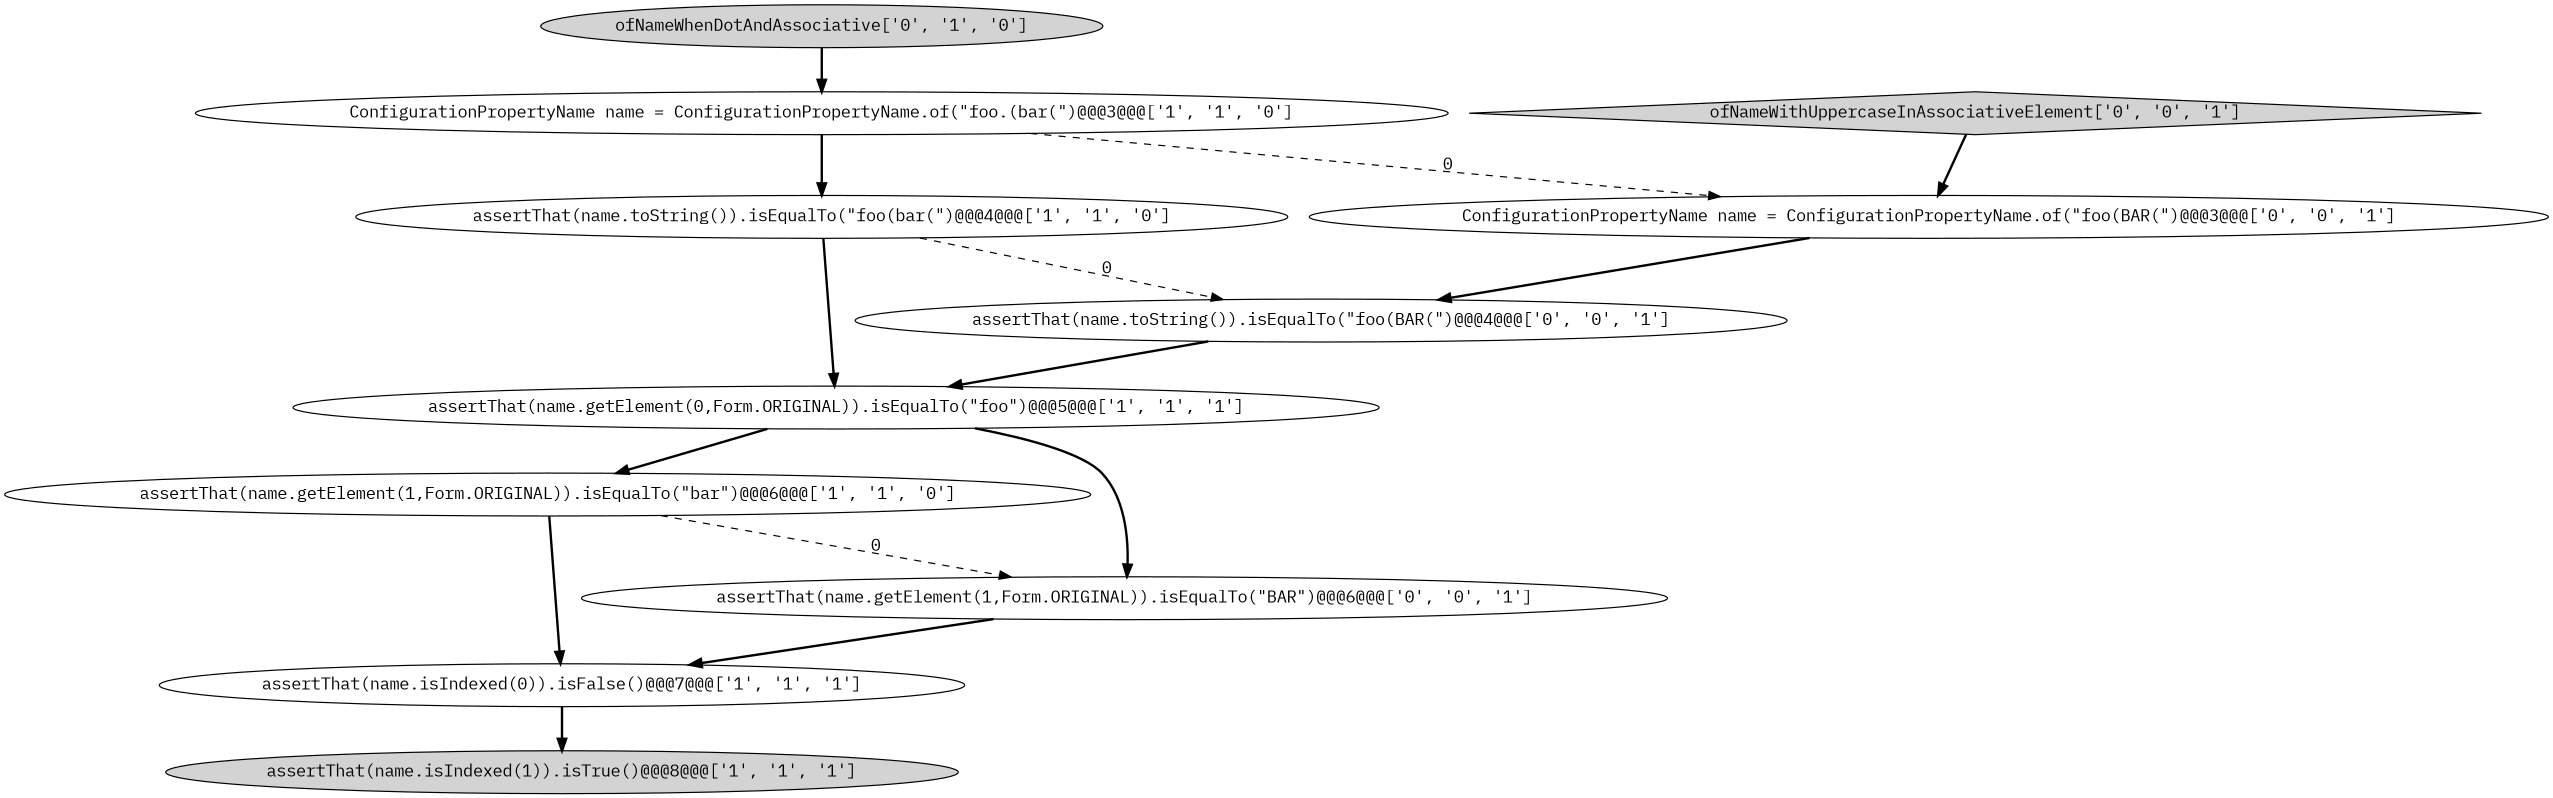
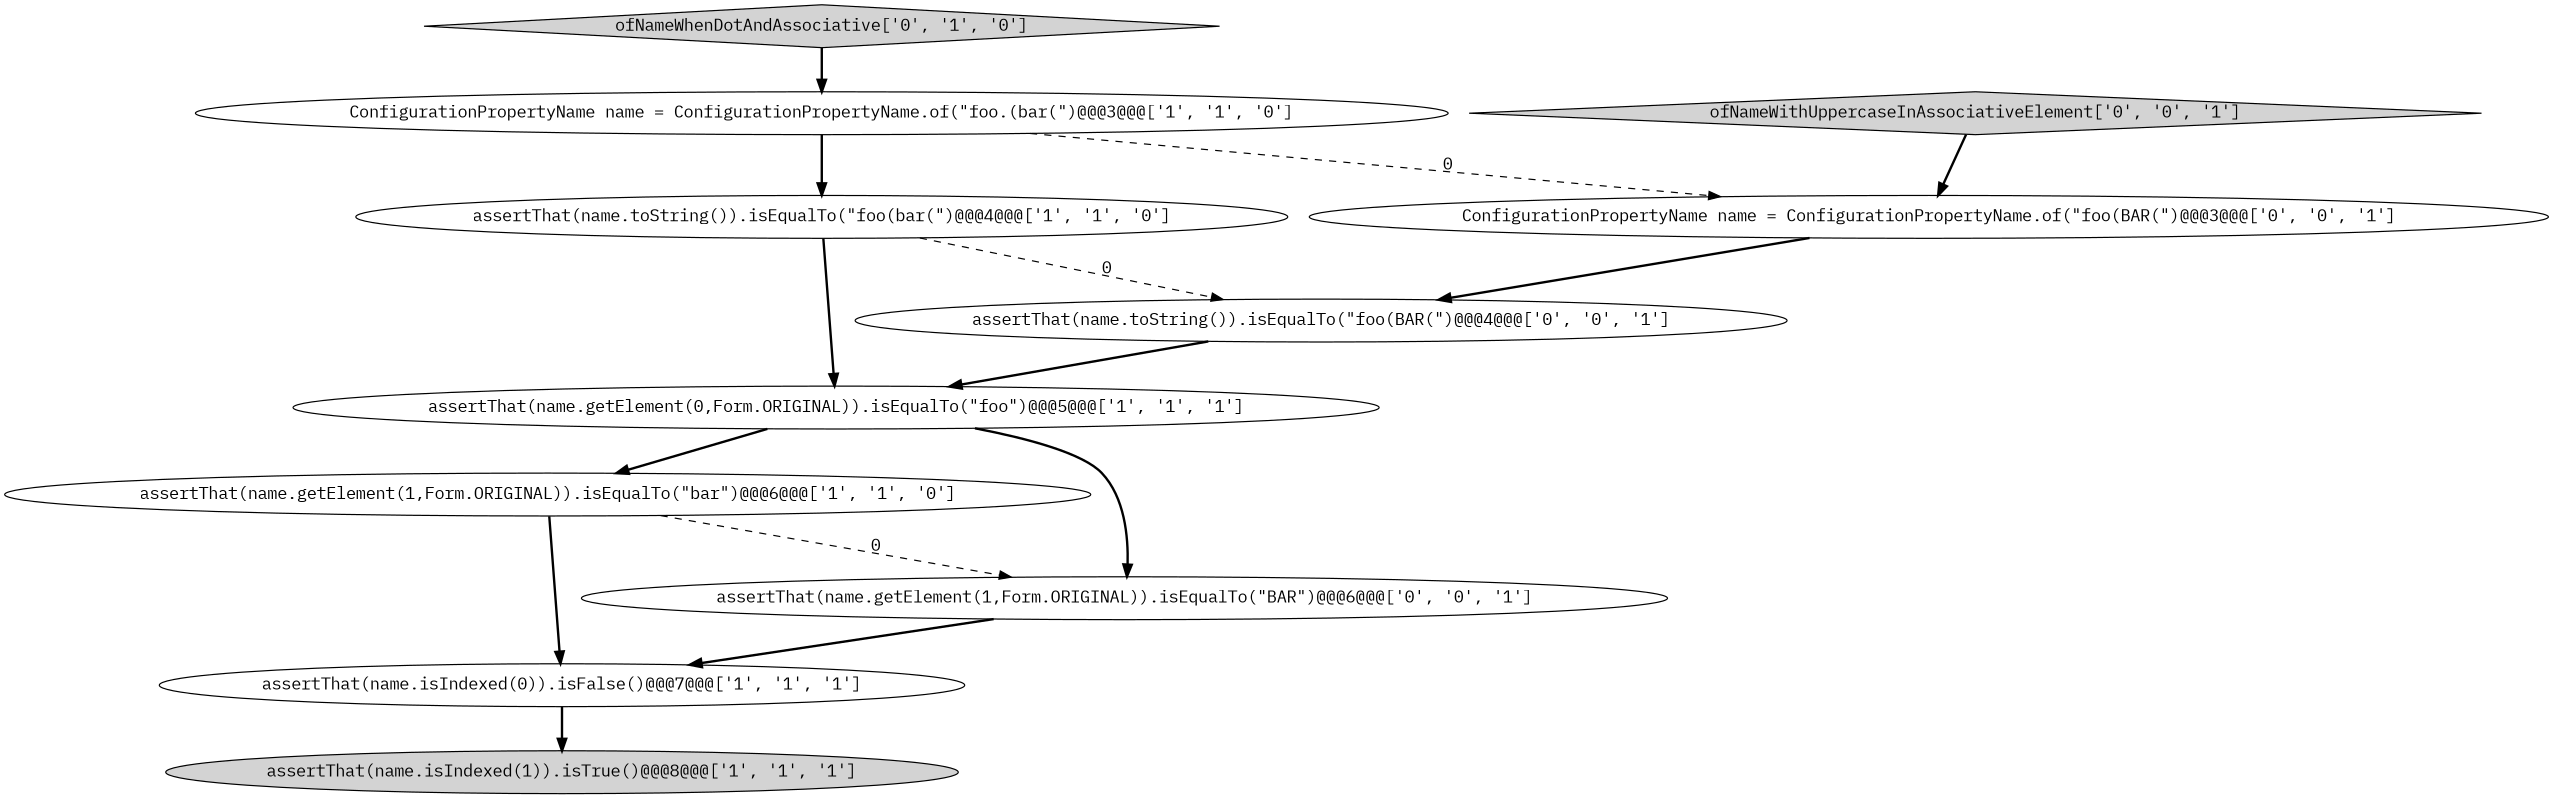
  digraph {
    fontname="IBM Plex Mono"
    node [fillcolor=white fontname="IBM Plex Mono" shape=ellipse style=filled]
    edge [fontname="IBM Plex Mono" style=bold]
    n1 [label="assertThat(name.isIndexed(0)).isFalse()@@@7@@@['1', '1', '1']"]
    n2 [fillcolor=lightgray label="assertThat(name.isIndexed(1)).isTrue()@@@8@@@['1', '1', '1']"]
    n3 [label="ConfigurationPropertyName name = ConfigurationPropertyName.of(\"foo.(bar(\")@@@3@@@['1', '1', '0']"]
    n4 [label="ConfigurationPropertyName name = ConfigurationPropertyName.of(\"foo(BAR(\")@@@3@@@['0', '0', '1']"]
    n5 [label="assertThat(name.toString()).isEqualTo(\"foo(bar(\")@@@4@@@['1', '1', '0']"]
    n6 [label="assertThat(name.toString()).isEqualTo(\"foo(BAR(\")@@@4@@@['0', '0', '1']"]
    n7 [label="assertThat(name.getElement(0,Form.ORIGINAL)).isEqualTo(\"foo\")@@@5@@@['1', '1', '1']"]
    n8 [label="assertThat(name.getElement(1,Form.ORIGINAL)).isEqualTo(\"bar\")@@@6@@@['1', '1', '0']"]
    n9 [label="assertThat(name.getElement(1,Form.ORIGINAL)).isEqualTo(\"BAR\")@@@6@@@['0', '0', '1']"]
    n10 [fillcolor=lightgray label="ofNameWithUppercaseInAssociativeElement['0', '0', '1']" shape=diamond]
-   n11 [fillcolor=lightgray label="ofNameWhenDotAndAssociative['0', '1', '0']"]
+   n11 [fillcolor=lightgray label="ofNameWhenDotAndAssociative['0', '1', '0']" shape=diamond]
    n1 -> n2
    n3 -> n4 [label=0 style=dashed]
    n3 -> n5
    n4 -> n6
    n5 -> n6 [label=0 style=dashed]
    n5 -> n7
    n6 -> n7
    n7 -> n8
    n7 -> n9
    n8 -> n1
    n8 -> n9 [label=0 style=dashed]
    n9 -> n1
    n10 -> n4
    n11 -> n3
  }
